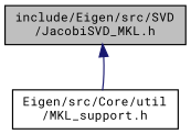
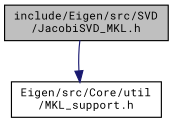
  digraph {
    fontname="Roboto Mono"
    node [color=black fontname="Roboto Mono" fontsize=10 shape=record style=filled]
    n1 [fillcolor=grey75 fontcolor=black height=0.2 label="include/Eigen/src/SVD\l/JacobiSVD_MKL.h" width=0.4]
    n2 [fillcolor=white height=0.2 label="Eigen/src/Core/util\l/MKL_support.h" width=0.4]
-   n2 -> n1 [color=midnightblue fontname="Roboto Mono" fontsize=10 labelfontname=Helvetica labelfontsize=10 style=solid]
+   n1 -> n2 [color=midnightblue fontname="Roboto Mono" fontsize=10 labelfontname=Helvetica labelfontsize=10 style=solid]
  }
